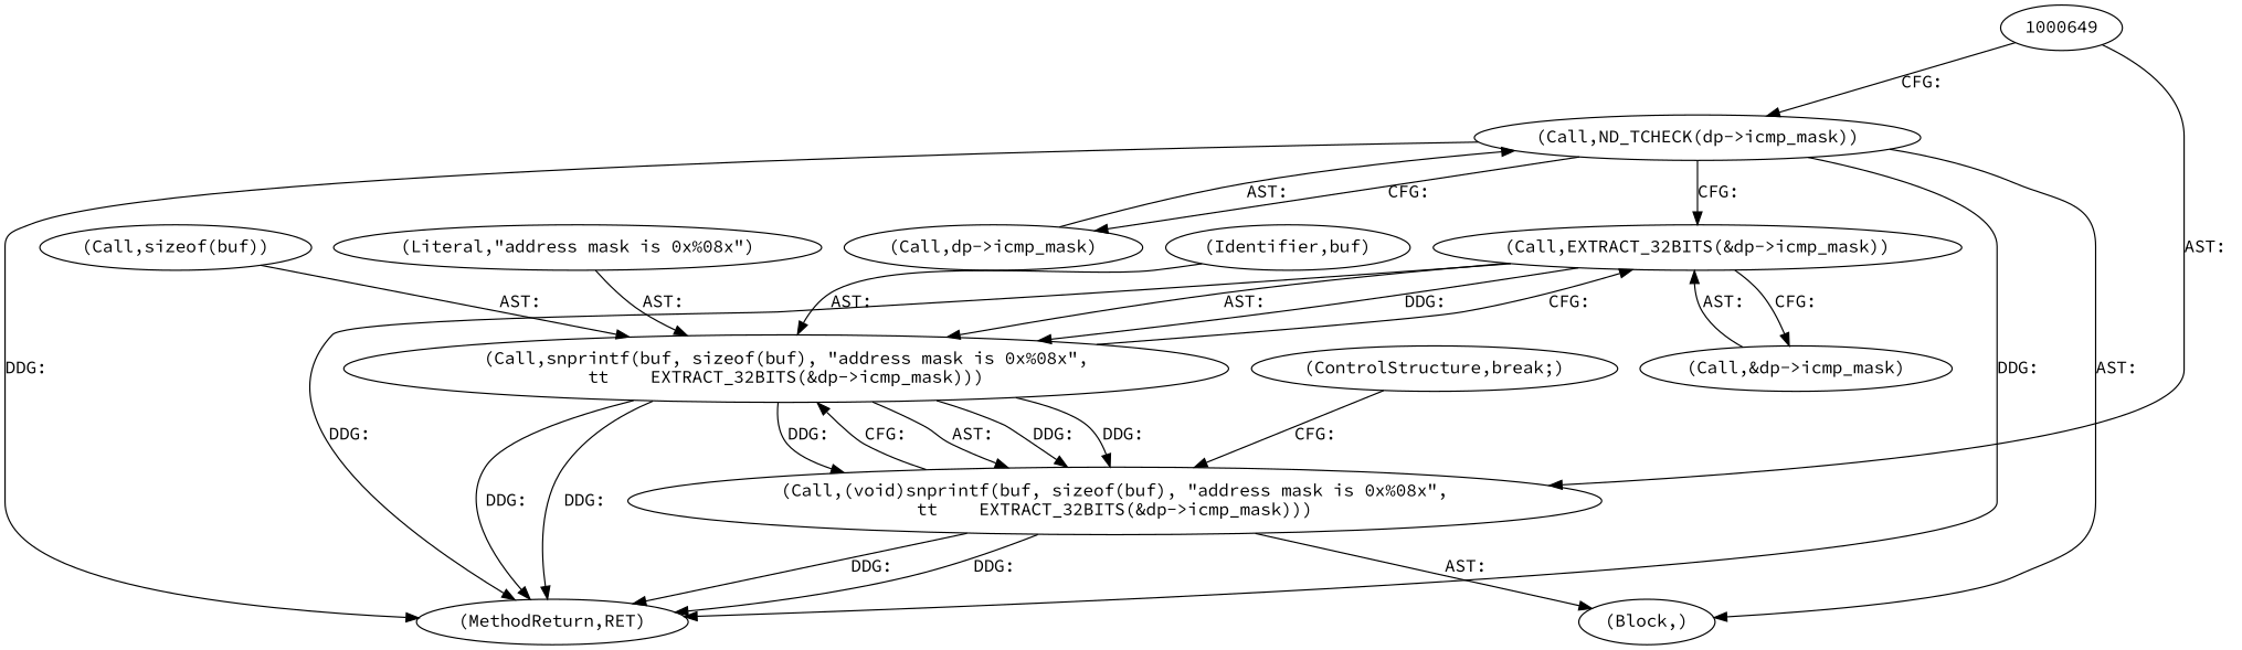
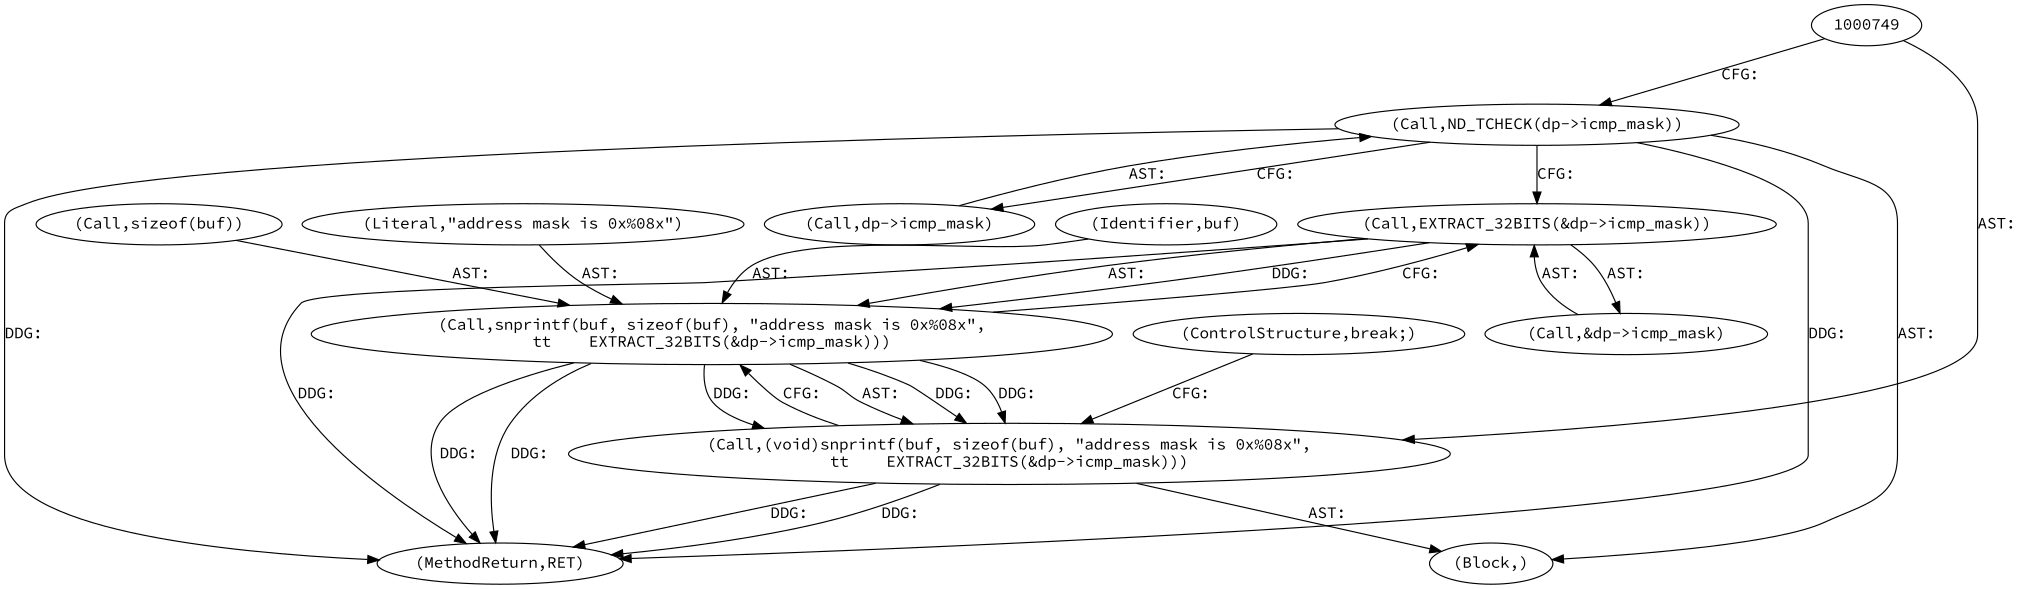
  digraph {
    fontname="Source Code Pro"
    node [fontname="Source Code Pro"]
    edge [fontname="Source Code Pro"]
    n1 [label="(Call,EXTRACT_32BITS(&dp->icmp_mask))"]
    n2 [label="(Call,snprintf(buf, sizeof(buf), \"address mask is 0x%08x\",\n\t\t    EXTRACT_32BITS(&dp->icmp_mask)))"]
    n3 [label="(MethodReturn,RET)"]
    n4 [label="(Call,&dp->icmp_mask)"]
    n5 [label="(Call,(void)snprintf(buf, sizeof(buf), \"address mask is 0x%08x\",\n\t\t    EXTRACT_32BITS(&dp->icmp_mask)))"]
    n6 [label="(Call,ND_TCHECK(dp->icmp_mask))"]
    n7 [label="(Call,dp->icmp_mask)"]
    n8 [label="(Block,)"]
    n9 [label="(ControlStructure,break;)"]
    n10 [label="(Call,sizeof(buf))"]
    n11 [label="(Literal,\"address mask is 0x%08x\")"]
    n12 [label="(Identifier,buf)"]
-   1000749 [label=1000649]
+   1000749
    n1 -> n2 [label="AST: "]
    n1 -> n2 [label="DDG: "]
    n1 -> n3 [label="DDG: "]
-   n1 -> n4 [label="CFG: "]
+   n1 -> n4 [label="AST: "]
    n2 -> n1 [label="CFG: "]
    n2 -> n3 [label="DDG: "]
    n2 -> n3 [label="DDG: "]
    n2 -> n5 [label="AST: "]
    n2 -> n5 [label="DDG: "]
    n2 -> n5 [label="DDG: "]
    n2 -> n5 [label="DDG: "]
    n4 -> n1 [label="AST: "]
    n5 -> n2 [label="CFG: "]
    n5 -> n3 [label="DDG: "]
    n5 -> n3 [label="DDG: "]
    n5 -> n8 [label="AST: "]
    n6 -> n1 [label="CFG: "]
    n6 -> n3 [label="DDG: "]
    n6 -> n3 [label="DDG: "]
    n6 -> n7 [label="CFG: "]
    n6 -> n8 [label="AST: "]
    n7 -> n6 [label="AST: "]
    n9 -> n5 [label="CFG: "]
    n10 -> n2 [label="AST: "]
    n11 -> n2 [label="AST: "]
    n12 -> n2 [label="AST: "]
    1000749 -> n5 [label="AST: "]
    1000749 -> n6 [label="CFG: "]
  }
